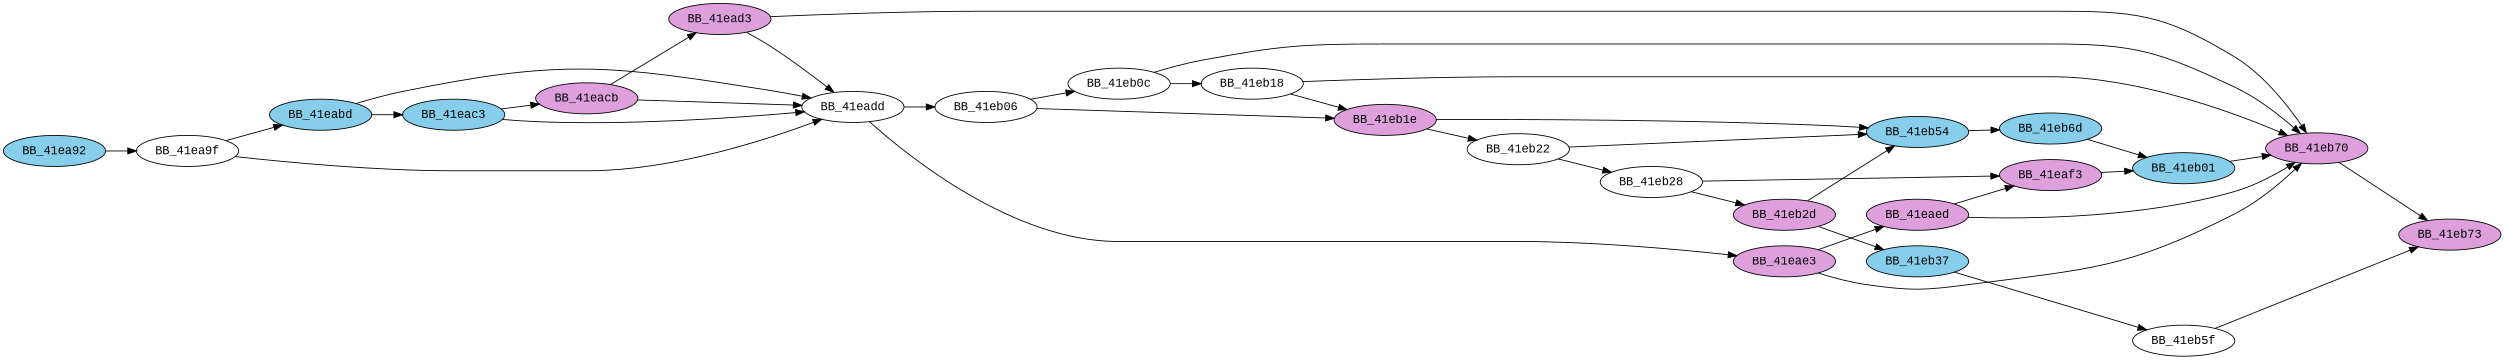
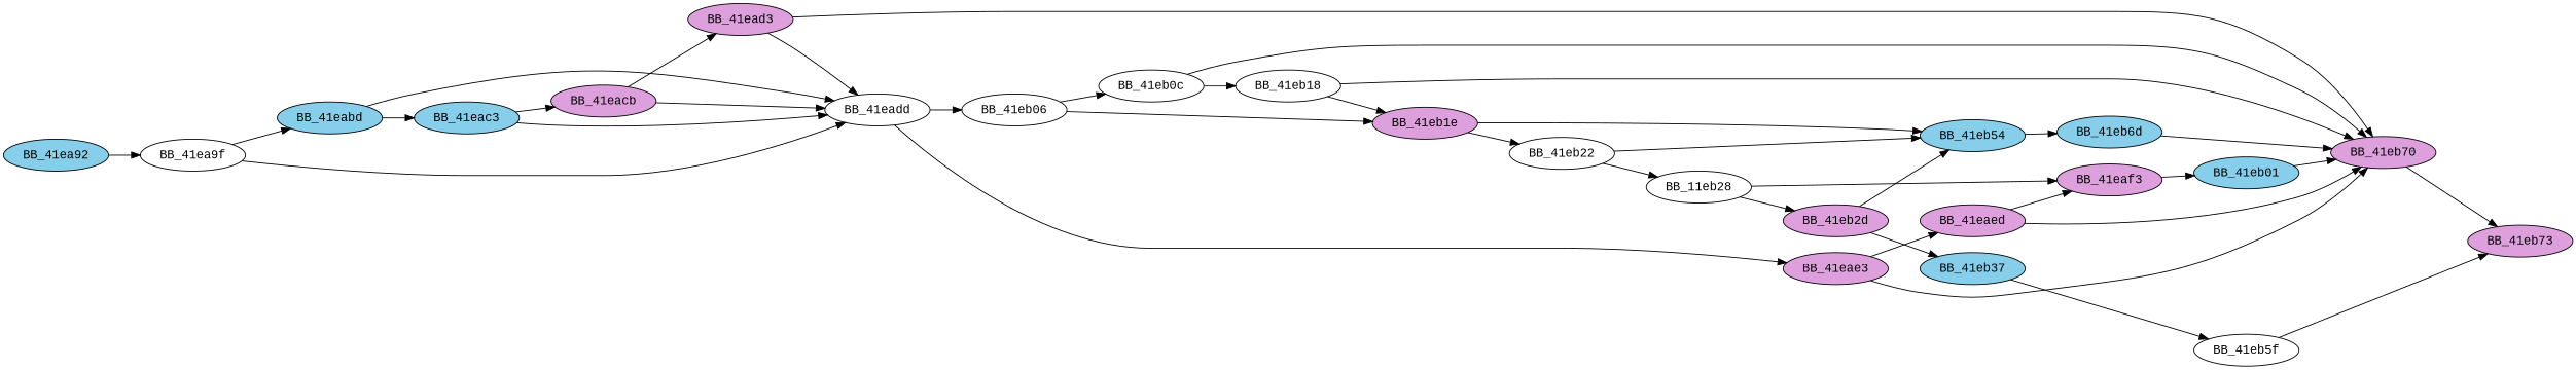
  digraph {
    fontname="Liberation Mono"
    rankdir=LR
    node [fillcolor=plum fontname="Liberation Mono" style=filled]
    edge [fontname="Liberation Mono"]
    BB_41ea92 [fillcolor=skyblue]
    BB_41ea9f [fillcolor=white]
    BB_41eabd [fillcolor=skyblue]
    BB_41eadd [fillcolor=white]
    BB_41eac3 [fillcolor=skyblue]
    BB_41eae3
    BB_41eb06 [fillcolor=white]
    BB_41eacb
    BB_41eb70
    BB_41eaed
    BB_41eb0c [fillcolor=white]
    BB_41eb1e
    BB_41ead3
    BB_41eb73
    BB_41eaf3
    BB_41eb18 [fillcolor=white]
    BB_41eb22 [fillcolor=white]
    BB_41eb54 [fillcolor=skyblue]
    BB_41eb01 [fillcolor=skyblue]
-   BB_41eb28 [fillcolor=white]
+   BB_41eb28 [fillcolor=white label=BB_11eb28]
    BB_41eb6d [fillcolor=skyblue]
    BB_41eb2d
    BB_41eb37 [fillcolor=skyblue]
    n24 [fillcolor=white label=BB_41eb5f]
    BB_41ea92 -> BB_41ea9f
    BB_41ea9f -> BB_41eabd
    BB_41ea9f -> BB_41eadd
    BB_41eabd -> BB_41eadd
    BB_41eabd -> BB_41eac3
    BB_41eadd -> BB_41eae3
    BB_41eadd -> BB_41eb06
    BB_41eac3 -> BB_41eadd
    BB_41eac3 -> BB_41eacb
    BB_41eae3 -> BB_41eb70
    BB_41eae3 -> BB_41eaed
    BB_41eb06 -> BB_41eb0c
    BB_41eb06 -> BB_41eb1e
    BB_41eacb -> BB_41eadd
    BB_41eacb -> BB_41ead3
    BB_41eb70 -> BB_41eb73
    BB_41eaed -> BB_41eb70
    BB_41eaed -> BB_41eaf3
    BB_41eb0c -> BB_41eb70
    BB_41eb0c -> BB_41eb18
    BB_41eb1e -> BB_41eb22
    BB_41eb1e -> BB_41eb54
    BB_41ead3 -> BB_41eadd
    BB_41ead3 -> BB_41eb70
    BB_41eaf3 -> BB_41eb01
    BB_41eb18 -> BB_41eb70
    BB_41eb18 -> BB_41eb1e
    BB_41eb22 -> BB_41eb54
    BB_41eb22 -> BB_41eb28
    BB_41eb54 -> BB_41eb6d
    BB_41eb01 -> BB_41eb70
    BB_41eb28 -> BB_41eaf3
    BB_41eb28 -> BB_41eb2d
-   BB_41eb6d -> BB_41eb01
+   BB_41eb6d -> BB_41eb70
    BB_41eb2d -> BB_41eb54
    BB_41eb2d -> BB_41eb37
    BB_41eb37 -> n24
    n24 -> BB_41eb73
  }
